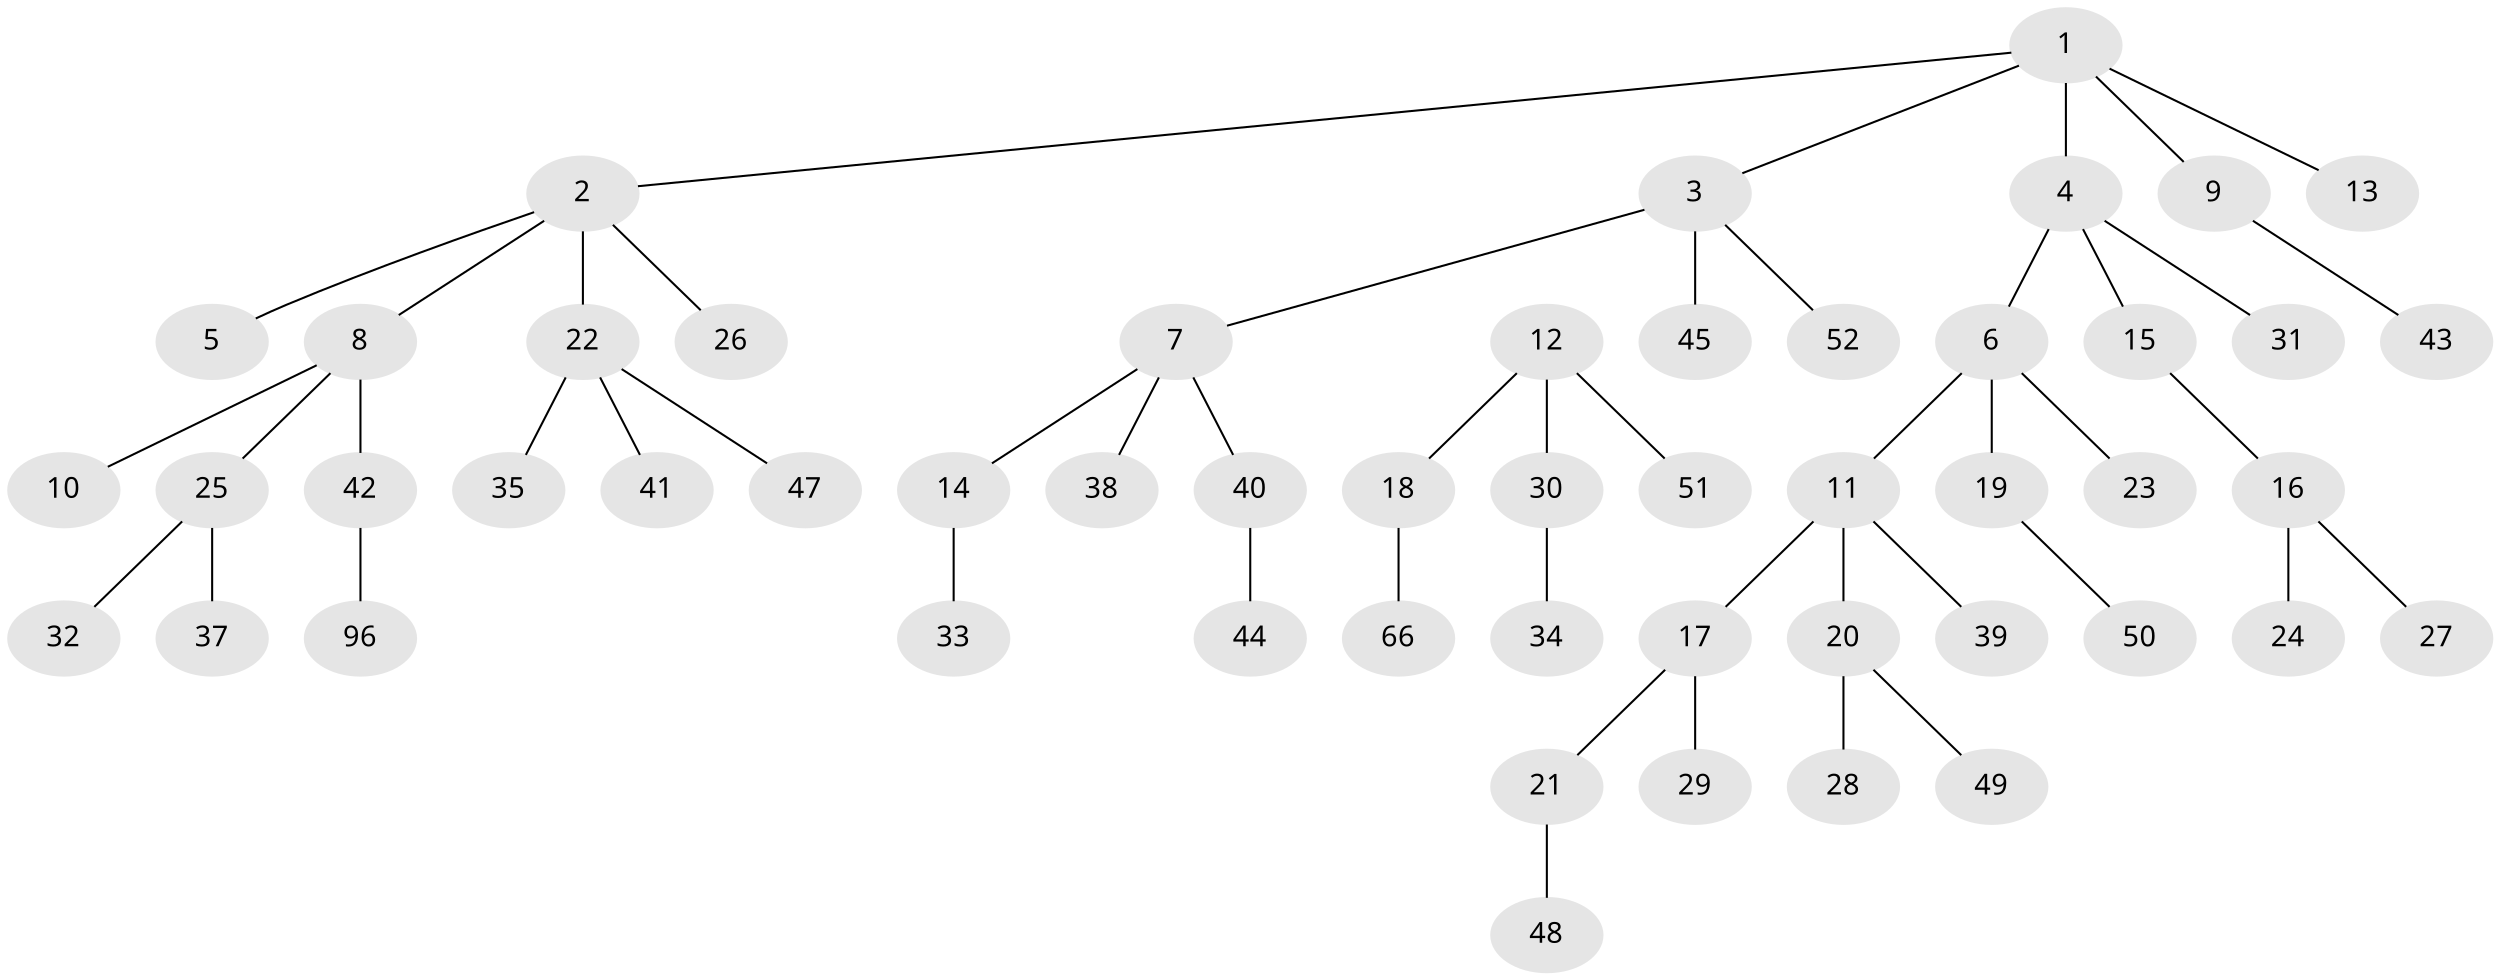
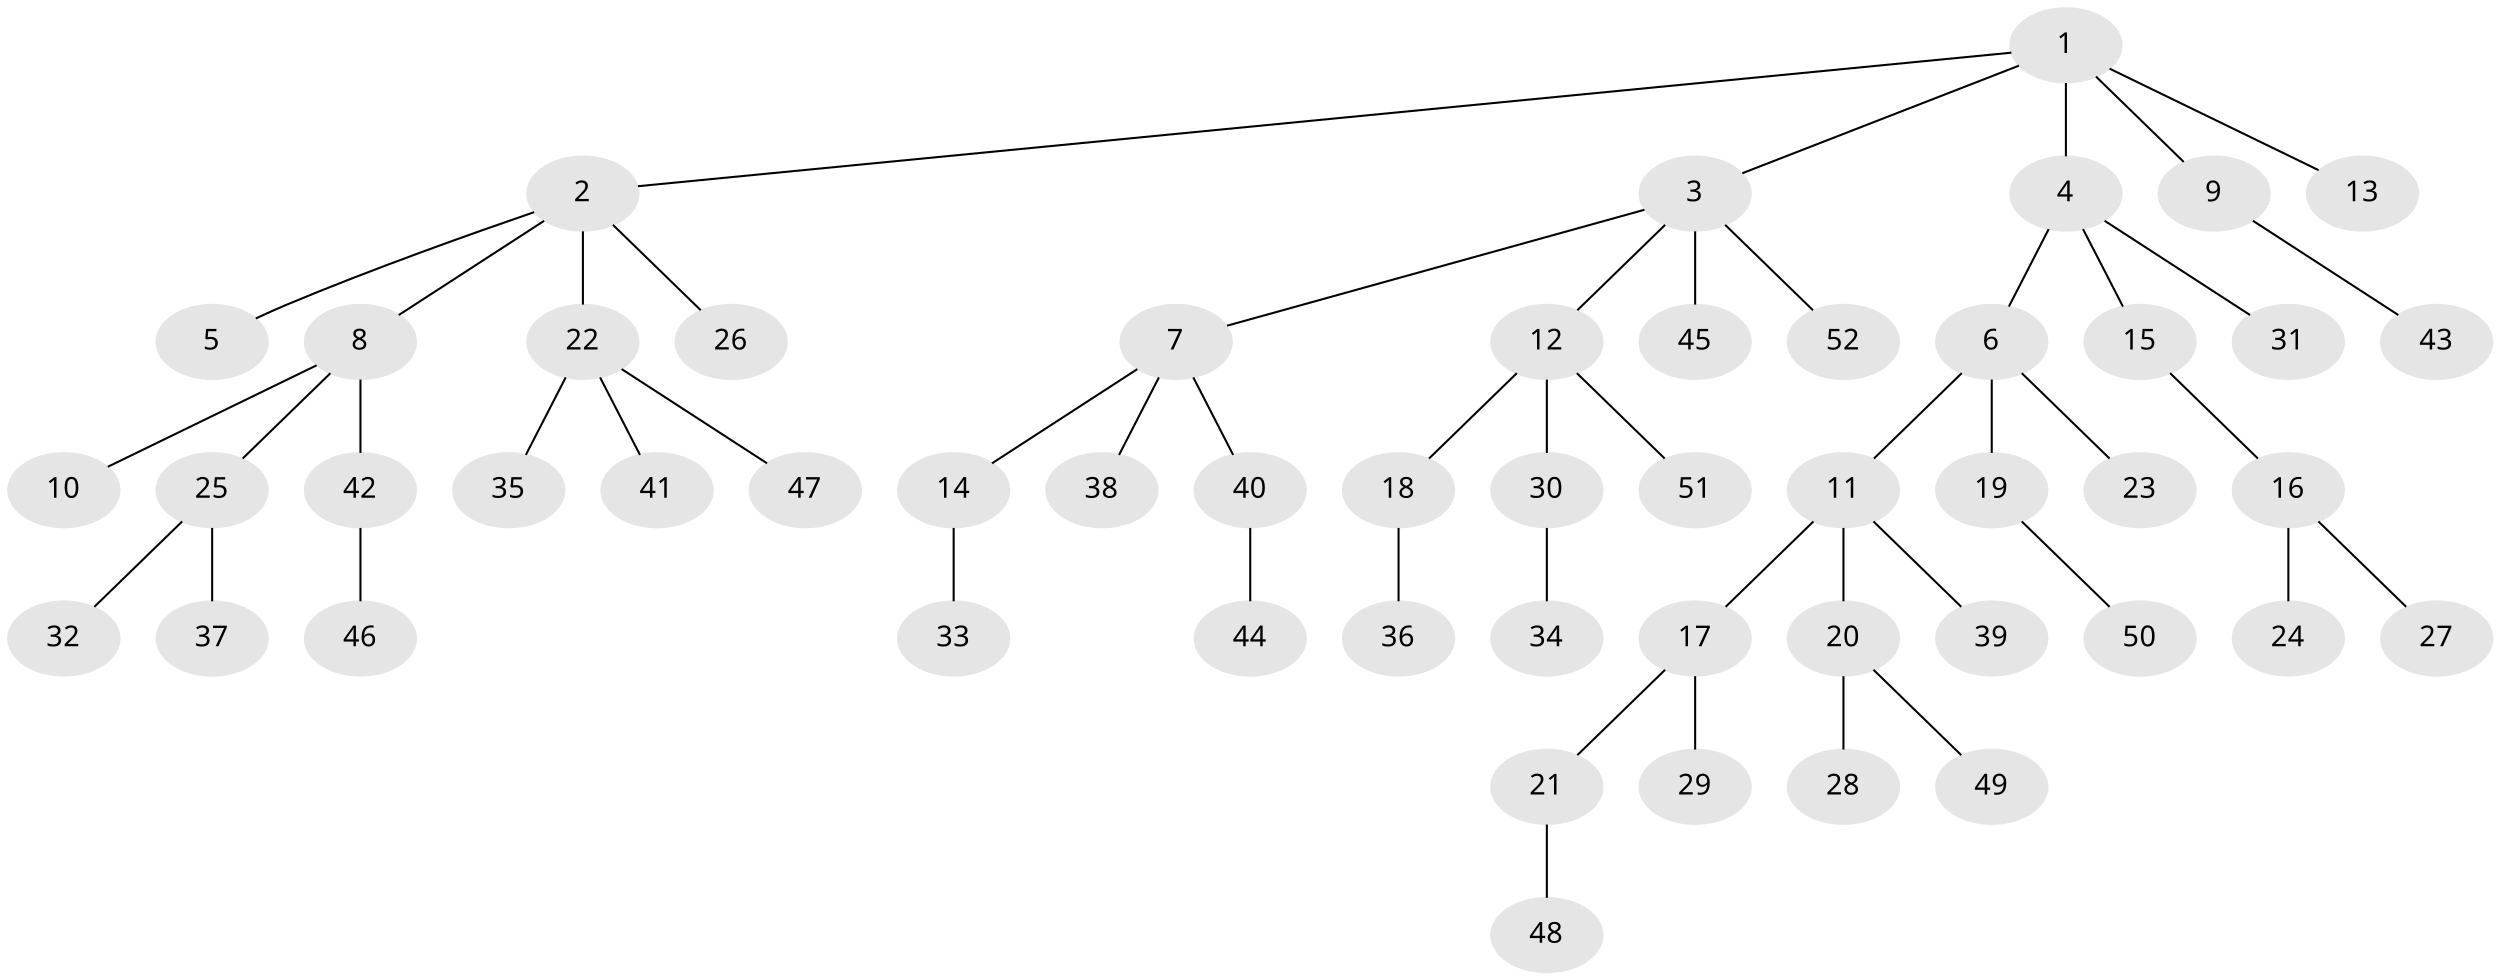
  graph {
    fontname="Noto Sans"
    node [color=gray90 fontname="Noto Sans" style=filled]
    edge [fontname="Noto Sans"]
    1
    2
    3
    4
    9
    13
    5
    8
    22
    26
    7
    12
    45
    52
    6
    15
    31
    43
    10
    25
    42
    35
    41
    47
    14
    38
    40
    18
    30
    51
    11
    19
    23
    16
    17
    20
    39
    50
    33
    44
    32
    37
-   46 [label=96]
+   46
    21
    29
    28
    49
-   36 [label=66]
+   36
    34
    24
    27
    48
    1 -- 2
    1 -- 3
    1 -- 4
    1 -- 9
    1 -- 13
    2 -- 5
    2 -- 8
    2 -- 22
    2 -- 26
    3 -- 7
+   3 -- 12
    3 -- 45
    3 -- 52
    4 -- 6
    4 -- 15
    4 -- 31
    9 -- 43
    8 -- 10
    8 -- 25
    8 -- 42
    22 -- 35
    22 -- 41
    22 -- 47
    7 -- 14
    7 -- 38
    7 -- 40
    12 -- 18
    12 -- 30
    12 -- 51
    6 -- 11
    6 -- 19
    6 -- 23
    15 -- 16
    25 -- 32
    25 -- 37
    42 -- 46
    14 -- 33
    40 -- 44
    18 -- 36
    30 -- 34
    11 -- 17
    11 -- 20
    11 -- 39
    19 -- 50
    16 -- 24
    16 -- 27
    17 -- 21
    17 -- 29
    20 -- 28
    20 -- 49
    21 -- 48
  }
